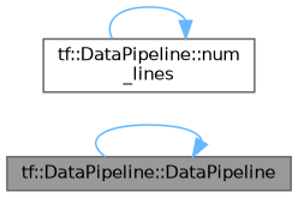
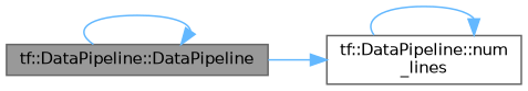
  digraph {
    rankdir=LR
    node [fontname=Helvetica fontsize=10 shape=box style=filled]
    edge [color=steelblue1 fontname=Helvetica fontsize=10 labelfontname=Helvetica labelfontsize=10 style=solid]
    n1 [color=gray40 fillcolor=grey60 fontcolor=black height=0.2 label="tf::DataPipeline::DataPipeline" width=0.4]
    n2 [color=grey40 fillcolor=white height=0.2 label="tf::DataPipeline::num\l_lines" width=0.4]
    n1 -> n1
+   n1 -> n2
    n2 -> n2
  }
